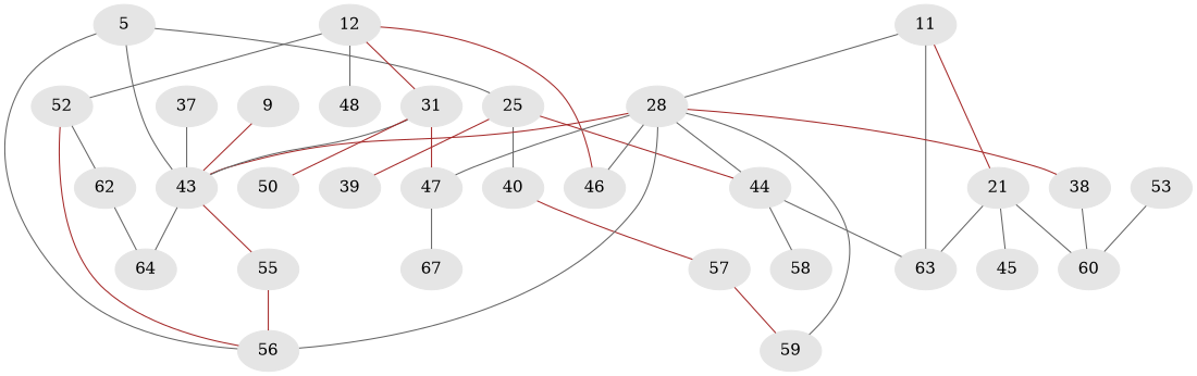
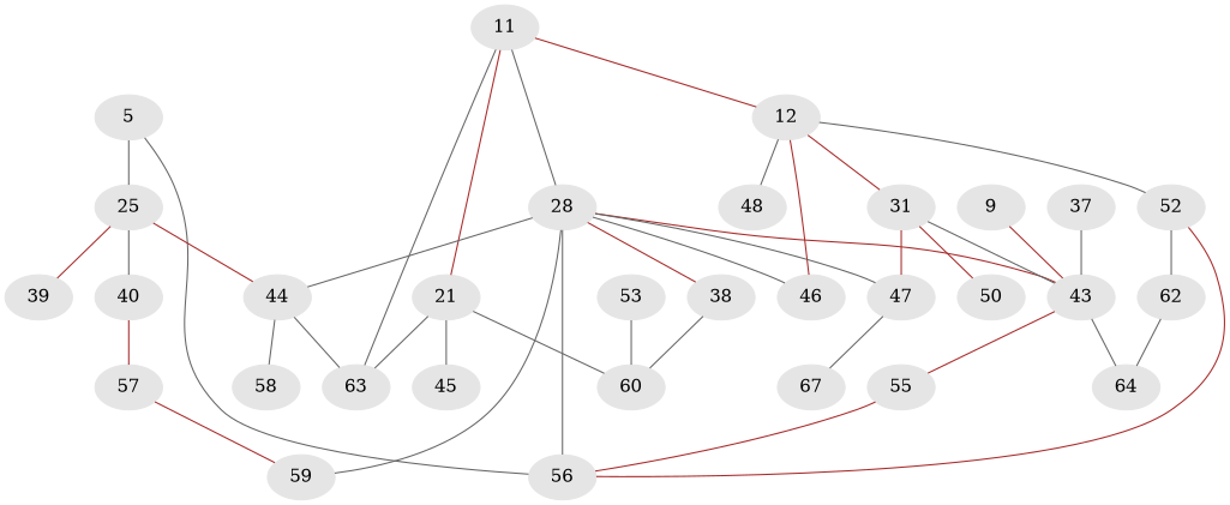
  graph {
    node [color=gray90 style=filled]
    edge [color=gray40]
    5 [super="+2"]
    25 [super="+6+24"]
    43 [super="+10+41"]
    56 [super="+33+51+3"]
    39
    40
    44 [super="+16+18+22+35"]
    55 [super="+36+54"]
    64 [super="+32"]
    9
    11
    12
    28 [super="+19+27"]
    63 [super="+15"]
    21
    31 [super="+17"]
    46
    48 [super="+34"]
    52
    38 [super="+29+30"]
    47 [super="+8"]
    59
    45 [super="+42"]
    50 [super="+26"]
    62
    60 [super="+49"]
    57
    58
    n29 [label=67]
    37
    53
    5 -- 25 [weight=2]
-   5 -- 43 [weight=2]
    5 -- 56
    25 -- 39 [color=brown]
    25 -- 40
    25 -- 44 [color=brown]
    43 -- 55 [color=brown]
    43 -- 64
    40 -- 57 [color=brown]
    44 -- 63
    44 -- 58
    55 -- 56 [color=brown weight=2]
    9 -- 43 [color=brown]
+   11 -- 12 [color=brown]
    11 -- 28 [weight=2]
    11 -- 63 [weight=2]
    11 -- 21 [color=brown]
    12 -- 31 [color=brown]
    12 -- 46 [color=brown]
    12 -- 48 [weight=2]
    12 -- 52
    28 -- 43 [color=brown]
    28 -- 56 [weight=3]
    28 -- 44
    28 -- 46
    28 -- 38 [color=brown]
    28 -- 47 [weight=2]
    28 -- 59
    21 -- 63
    21 -- 45
    21 -- 60 [weight=2]
    31 -- 43
    31 -- 47 [color=brown weight=2]
    31 -- 50 [color=brown]
    52 -- 56 [color=brown]
    52 -- 62
    38 -- 60
    47 -- n29
    62 -- 64
    57 -- 59 [color=brown]
    37 -- 43
    53 -- 60
  }
